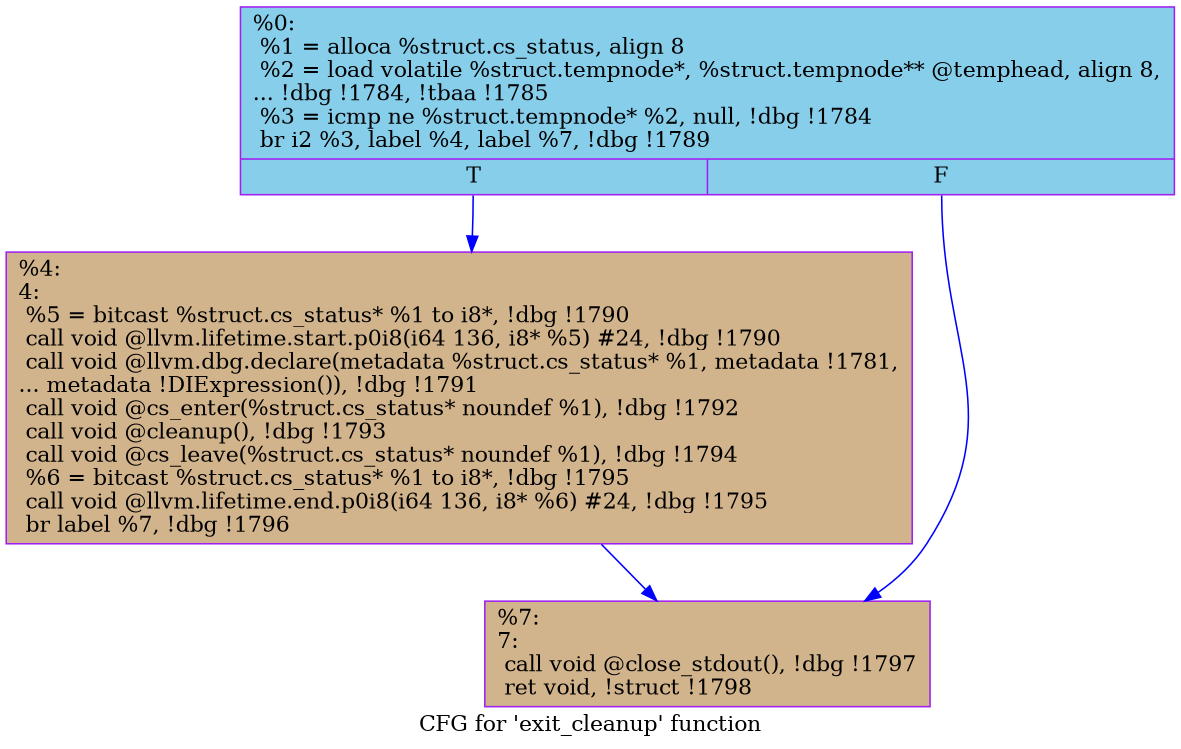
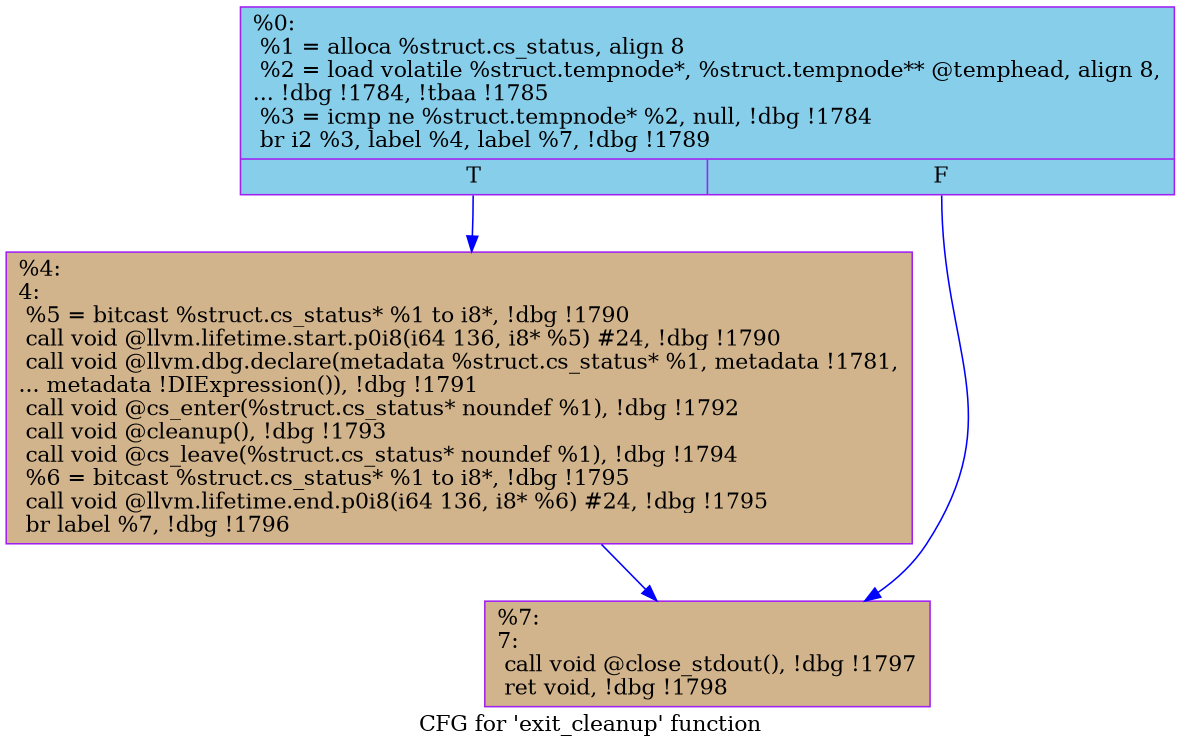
  digraph {
    label="CFG for 'exit_cleanup' function"
    node [color=purple fillcolor=tan shape=record style=filled]
    edge [color=blue]
    n1 [fillcolor=skyblue label="{%0:\l  %1 = alloca %struct.cs_status, align 8\l  %2 = load volatile %struct.tempnode*, %struct.tempnode** @temphead, align 8,\l... !dbg !1784, !tbaa !1785\l  %3 = icmp ne %struct.tempnode* %2, null, !dbg !1784\l  br i2 %3, label %4, label %7, !dbg !1789\l|{<s0>T|<s1>F}}"]
    n2 [label="{%4:\l4:                                                \l  %5 = bitcast %struct.cs_status* %1 to i8*, !dbg !1790\l  call void @llvm.lifetime.start.p0i8(i64 136, i8* %5) #24, !dbg !1790\l  call void @llvm.dbg.declare(metadata %struct.cs_status* %1, metadata !1781,\l... metadata !DIExpression()), !dbg !1791\l  call void @cs_enter(%struct.cs_status* noundef %1), !dbg !1792\l  call void @cleanup(), !dbg !1793\l  call void @cs_leave(%struct.cs_status* noundef %1), !dbg !1794\l  %6 = bitcast %struct.cs_status* %1 to i8*, !dbg !1795\l  call void @llvm.lifetime.end.p0i8(i64 136, i8* %6) #24, !dbg !1795\l  br label %7, !dbg !1796\l}"]
-   n3 [label="{%7:\l7:                                                \l  call void @close_stdout(), !dbg !1797\l  ret void, !struct !1798\l}"]
+   n3 [label="{%7:\l7:                                                \l  call void @close_stdout(), !dbg !1797\l  ret void, !dbg !1798\l}"]
    n1 -> n2 [tailport=s0]
    n1 -> n3 [tailport=s1]
    n2 -> n3
  }
